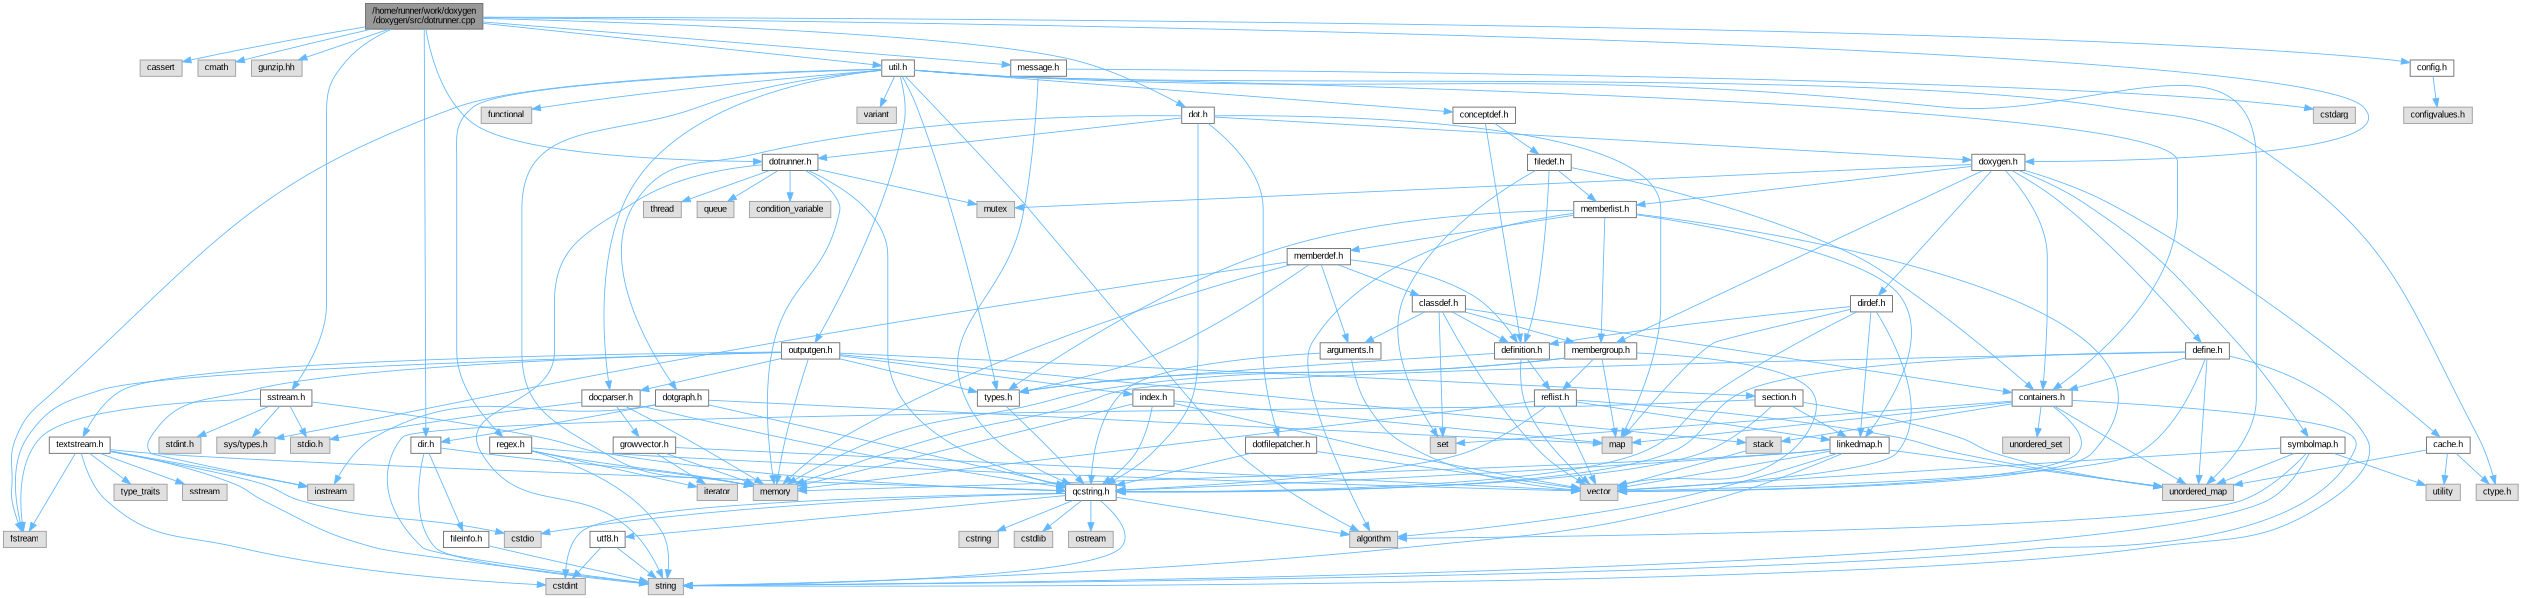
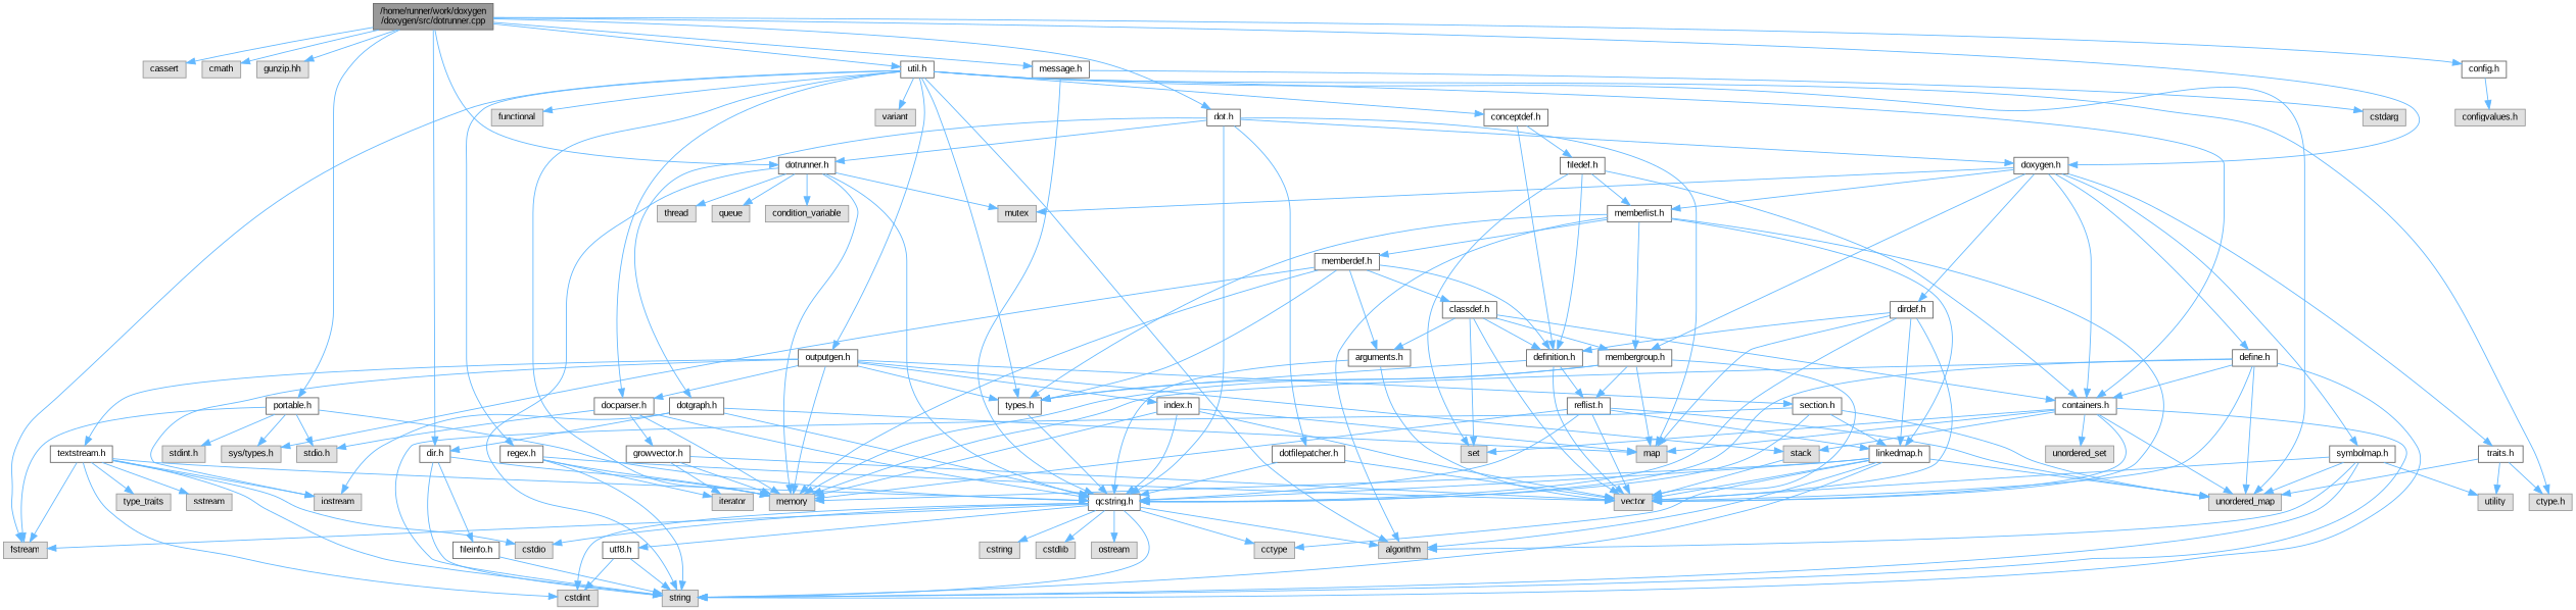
  digraph {
    fontname="Liberation Sans"
    node [color=grey60 fillcolor="#E0E0E0" fontname="Liberation Sans" fontsize=10 shape=box style=filled]
    edge [color=steelblue1 fontname="Liberation Sans" fontsize=10 labelfontname=Helvetica labelfontsize=10 style=solid]
    n1 [color=gray40 fillcolor=grey60 fontcolor=black height=0.2 label="/home/runner/work/doxygen\l/doxygen/src/dotrunner.cpp" width=0.4]
    n2 [height=0.2 label=cassert width=0.4]
    n3 [height=0.2 label=cmath width=0.4]
    n4 [height=0.2 label="gunzip.hh" width=0.4]
    n5 [color=grey40 fillcolor=white height=0.2 label="dotrunner.h" width=0.4]
    n6 [color=grey40 fillcolor=white height=0.2 label="util.h" width=0.4]
-   n7 [color=grey40 fillcolor=white height=0.2 label="sstream.h" width=0.4]
+   n7 [color=grey40 fillcolor=white height=0.2 label="portable.h" width=0.4]
    n8 [color=grey40 fillcolor=white height=0.2 label="dot.h" width=0.4]
    n9 [color=grey40 fillcolor=white height=0.2 label="dir.h" width=0.4]
    n10 [color=grey40 fillcolor=white height=0.2 label="doxygen.h" width=0.4]
    n11 [color=grey40 fillcolor=white height=0.2 label="message.h" width=0.4]
    n12 [color=grey40 fillcolor=white height=0.2 label="config.h" width=0.4]
    n13 [height=0.2 label=string width=0.4]
    n14 [height=0.2 label=thread width=0.4]
    n15 [height=0.2 label=queue width=0.4]
    n16 [height=0.2 label=mutex width=0.4]
    n17 [height=0.2 label=condition_variable width=0.4]
    n18 [height=0.2 label=memory width=0.4]
    n19 [color=grey40 fillcolor=white height=0.2 label="qcstring.h" width=0.4]
    n20 [height=0.2 label=algorithm width=0.4]
    n21 [height=0.2 label=unordered_map width=0.4]
    n22 [height=0.2 label=functional width=0.4]
    n23 [height=0.2 label=fstream width=0.4]
    n24 [height=0.2 label=variant width=0.4]
    n25 [height=0.2 label="ctype.h" width=0.4]
    n26 [color=grey40 fillcolor=white height=0.2 label="types.h" width=0.4]
    n27 [color=grey40 fillcolor=white height=0.2 label="docparser.h" width=0.4]
    n28 [color=grey40 fillcolor=white height=0.2 label="containers.h" width=0.4]
    n29 [color=grey40 fillcolor=white height=0.2 label="outputgen.h" width=0.4]
    n30 [color=grey40 fillcolor=white height=0.2 label="regex.h" width=0.4]
    n31 [color=grey40 fillcolor=white height=0.2 label="conceptdef.h" width=0.4]
    n32 [height=0.2 label="stdio.h" width=0.4]
    n33 [height=0.2 label="sys/types.h" width=0.4]
    n34 [height=0.2 label="stdint.h" width=0.4]
    n35 [height=0.2 label=map width=0.4]
    n36 [color=grey40 fillcolor=white height=0.2 label="dotgraph.h" width=0.4]
    n37 [color=grey40 fillcolor=white height=0.2 label="dotfilepatcher.h" width=0.4]
    n38 [color=grey40 fillcolor=white height=0.2 label="fileinfo.h" width=0.4]
    n39 [color=grey40 fillcolor=white height=0.2 label="memberlist.h" width=0.4]
    n40 [color=grey40 fillcolor=white height=0.2 label="membergroup.h" width=0.4]
    n41 [color=grey40 fillcolor=white height=0.2 label="dirdef.h" width=0.4]
    n42 [color=grey40 fillcolor=white height=0.2 label="define.h" width=0.4]
-   n43 [color=grey40 fillcolor=white height=0.2 label="cache.h" width=0.4]
+   n43 [color=grey40 fillcolor=white height=0.2 label="traits.h" width=0.4]
    n44 [color=grey40 fillcolor=white height=0.2 label="symbolmap.h" width=0.4]
    n45 [height=0.2 label=cstdarg width=0.4]
    n46 [height=0.2 label="configvalues.h" width=0.4]
+   n47 [height=0.2 label=cctype width=0.4]
    n48 [height=0.2 label=cstring width=0.4]
    n49 [height=0.2 label=cstdio width=0.4]
    n50 [height=0.2 label=cstdlib width=0.4]
    n51 [height=0.2 label=cstdint width=0.4]
    n52 [height=0.2 label=ostream width=0.4]
    n53 [color=grey40 fillcolor=white height=0.2 label="utf8.h" width=0.4]
    n54 [color=grey40 fillcolor=white height=0.2 label="growvector.h" width=0.4]
    n55 [height=0.2 label=vector width=0.4]
    n56 [height=0.2 label=set width=0.4]
    n57 [height=0.2 label=unordered_set width=0.4]
    n58 [height=0.2 label=stack width=0.4]
    n59 [height=0.2 label=iostream width=0.4]
    n60 [color=grey40 fillcolor=white height=0.2 label="index.h" width=0.4]
    n61 [color=grey40 fillcolor=white height=0.2 label="section.h" width=0.4]
    n62 [color=grey40 fillcolor=white height=0.2 label="textstream.h" width=0.4]
    n63 [height=0.2 label=iterator width=0.4]
    n64 [color=grey40 fillcolor=white height=0.2 label="definition.h" width=0.4]
    n65 [color=grey40 fillcolor=white height=0.2 label="filedef.h" width=0.4]
    n66 [color=grey40 fillcolor=white height=0.2 label="linkedmap.h" width=0.4]
    n67 [height=0.2 label=sstream width=0.4]
    n68 [height=0.2 label=type_traits width=0.4]
    n69 [color=grey40 fillcolor=white height=0.2 label="reflist.h" width=0.4]
    n70 [color=grey40 fillcolor=white height=0.2 label="memberdef.h" width=0.4]
    n71 [color=grey40 fillcolor=white height=0.2 label="arguments.h" width=0.4]
    n72 [color=grey40 fillcolor=white height=0.2 label="classdef.h" width=0.4]
    n73 [height=0.2 label=utility width=0.4]
    n1 -> n2
    n1 -> n3
    n1 -> n4
    n1 -> n5
    n1 -> n6
    n1 -> n7
    n1 -> n8
    n1 -> n9
    n1 -> n10
    n1 -> n11
    n1 -> n12
    n5 -> n13
    n5 -> n14
    n5 -> n15
    n5 -> n16
    n5 -> n17
    n5 -> n18
    n5 -> n19
    n6 -> n18
    n6 -> n20
    n6 -> n21
    n6 -> n22
    n6 -> n23
    n6 -> n24
    n6 -> n25
    n6 -> n26
    n6 -> n27
    n6 -> n28
    n6 -> n29
    n6 -> n30
    n6 -> n31
    n7 -> n19
    n7 -> n23
    n7 -> n32
    n7 -> n33
    n7 -> n34
    n8 -> n5
    n8 -> n10
    n8 -> n19
    n8 -> n35
    n8 -> n36
    n8 -> n37
    n9 -> n13
    n9 -> n18
    n9 -> n38
    n10 -> n16
    n10 -> n28
    n10 -> n39
    n10 -> n40
    n10 -> n41
    n10 -> n42
    n10 -> n43
    n10 -> n44
    n11 -> n19
    n11 -> n45
    n12 -> n46
    n19 -> n13
    n19 -> n20
+   n19 -> n47
    n19 -> n48
    n19 -> n49
    n19 -> n50
    n19 -> n51
    n19 -> n52
    n19 -> n53
    n26 -> n19
    n27 -> n18
    n27 -> n19
    n27 -> n32
    n27 -> n54
    n28 -> n13
    n28 -> n21
    n28 -> n35
    n28 -> n55
    n28 -> n56
    n28 -> n57
    n28 -> n58
    n29 -> n18
-   n29 -> n23
+   n19 -> n23
    n29 -> n26
    n29 -> n27
    n29 -> n58
    n29 -> n59
    n29 -> n60
    n29 -> n61
    n29 -> n62
    n30 -> n13
    n30 -> n18
    n30 -> n55
    n30 -> n63
    n31 -> n64
    n31 -> n65
    n36 -> n9
    n36 -> n19
    n36 -> n35
    n36 -> n59
    n37 -> n19
    n37 -> n55
    n38 -> n13
    n39 -> n20
    n39 -> n26
    n39 -> n40
    n39 -> n55
    n39 -> n66
    n39 -> n70
    n40 -> n18
    n40 -> n26
    n40 -> n35
    n40 -> n55
    n40 -> n69
    n41 -> n19
    n41 -> n35
    n41 -> n55
    n41 -> n64
    n41 -> n66
    n42 -> n13
    n42 -> n18
    n42 -> n19
    n42 -> n21
    n42 -> n28
    n42 -> n55
    n43 -> n21
    n43 -> n25
    n43 -> n73
    n44 -> n13
    n44 -> n20
    n44 -> n21
    n44 -> n55
    n44 -> n73
    n53 -> n13
    n53 -> n51
    n54 -> n18
    n54 -> n55
    n54 -> n63
    n58 -> n55
    n60 -> n18
    n60 -> n19
    n60 -> n35
    n60 -> n55
    n61 -> n13
    n61 -> n19
    n61 -> n21
    n61 -> n66
    n62 -> n13
    n62 -> n19
    n62 -> n23
    n62 -> n49
    n62 -> n51
    n62 -> n59
    n62 -> n67
    n62 -> n68
    n64 -> n26
    n64 -> n55
    n64 -> n69
    n65 -> n28
    n65 -> n39
    n65 -> n56
    n65 -> n64
    n66 -> n13
    n66 -> n18
    n66 -> n19
    n66 -> n20
    n66 -> n21
+   n66 -> n47
    n66 -> n55
    n69 -> n18
    n69 -> n19
    n69 -> n21
    n69 -> n55
    n69 -> n66
    n70 -> n18
    n70 -> n26
    n70 -> n33
    n70 -> n64
    n70 -> n71
    n70 -> n72
    n71 -> n19
    n71 -> n55
    n72 -> n28
    n72 -> n40
    n72 -> n55
    n72 -> n56
    n72 -> n64
    n72 -> n71
  }
